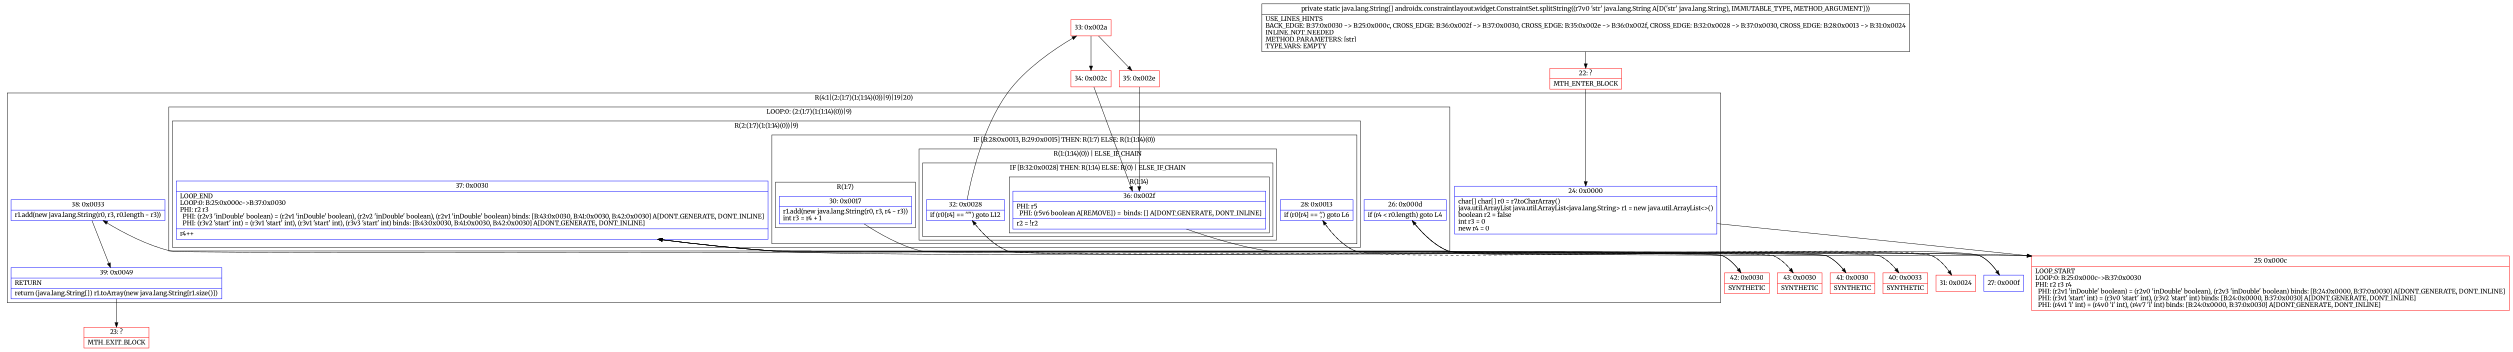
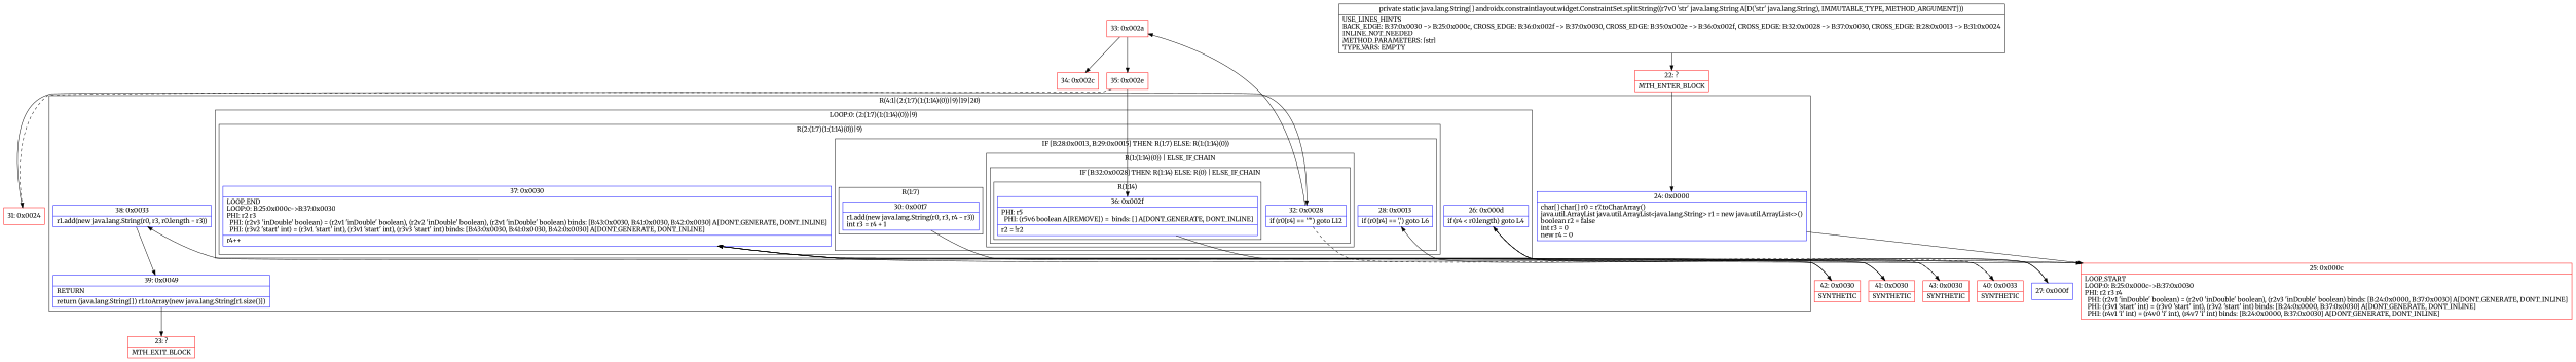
  digraph {
    fontname=Merriweather
    node [color=red fontname=Merriweather shape=record]
    edge [fontname=Merriweather]
    n1 [color=blue label="{30\:\ 0x0017|r1.add(new java.lang.String(r0, r3, r4 \- r3))\lint r3 = r4 + 1\l}"]
    n2 [color=blue label="{36\:\ 0x002f|PHI: r5 \l  PHI: (r5v6 boolean A[REMOVE]) =  binds: [] A[DONT_GENERATE, DONT_INLINE]\l|r2 = !r2\l}"]
    n3 [color=blue label="{32\:\ 0x0028|if (r0[r4] == '\"') goto L12\l}"]
    n4 [color=blue label="{28\:\ 0x0013|if (r0[r4] == ',') goto L6\l}"]
    n5 [color=blue label="{37\:\ 0x0030|LOOP_END\lLOOP:0: B:25:0x000c\-\>B:37:0x0030\lPHI: r2 r3 \l  PHI: (r2v3 'inDouble' boolean) = (r2v1 'inDouble' boolean), (r2v2 'inDouble' boolean), (r2v1 'inDouble' boolean) binds: [B:43:0x0030, B:41:0x0030, B:42:0x0030] A[DONT_GENERATE, DONT_INLINE]\l  PHI: (r3v2 'start' int) = (r3v1 'start' int), (r3v1 'start' int), (r3v3 'start' int) binds: [B:43:0x0030, B:41:0x0030, B:42:0x0030] A[DONT_GENERATE, DONT_INLINE]\l|r4++\l}"]
    n6 [color=blue label="{26\:\ 0x000d|if (r4 \< r0.length) goto L4\l}"]
    n7 [color=blue label="{24\:\ 0x0000|char[] char[] r0 = r7.toCharArray()\ljava.util.ArrayList java.util.ArrayList\<java.lang.String\> r1 = new java.util.ArrayList\<\>()\lboolean r2 = false\lint r3 = 0\lnew r4 = 0\l}"]
    n8 [color=blue label="{38\:\ 0x0033|r1.add(new java.lang.String(r0, r3, r0.length \- r3))\l}"]
    n9 [color=blue label="{39\:\ 0x0049|RETURN\l|return (java.lang.String[]) r1.toArray(new java.lang.String[r1.size()])\l}"]
    n10 [label="{42\:\ 0x0030|SYNTHETIC\l}"]
    n11 [label="{41\:\ 0x0030|SYNTHETIC\l}"]
    n12 [label="{33\:\ 0x002a}"]
    n13 [label="{43\:\ 0x0030|SYNTHETIC\l}"]
    n14 [label="{31\:\ 0x0024}"]
    n15 [label="{25\:\ 0x000c|LOOP_START\lLOOP:0: B:25:0x000c\-\>B:37:0x0030\lPHI: r2 r3 r4 \l  PHI: (r2v1 'inDouble' boolean) = (r2v0 'inDouble' boolean), (r2v3 'inDouble' boolean) binds: [B:24:0x0000, B:37:0x0030] A[DONT_GENERATE, DONT_INLINE]\l  PHI: (r3v1 'start' int) = (r3v0 'start' int), (r3v2 'start' int) binds: [B:24:0x0000, B:37:0x0030] A[DONT_GENERATE, DONT_INLINE]\l  PHI: (r4v1 'i' int) = (r4v0 'i' int), (r4v7 'i' int) binds: [B:24:0x0000, B:37:0x0030] A[DONT_GENERATE, DONT_INLINE]\l}"]
    n16 [color=blue label="{27\:\ 0x000f}"]
    n17 [label="{40\:\ 0x0033|SYNTHETIC\l}"]
    n18 [label="{23\:\ ?|MTH_EXIT_BLOCK\l}"]
    n19 [label="{34\:\ 0x002c}"]
    n20 [label="{35\:\ 0x002e}"]
    n21 [label="{22\:\ ?|MTH_ENTER_BLOCK\l}"]
    n22 [label="{private static java.lang.String[] androidx.constraintlayout.widget.ConstraintSet.splitString((r7v0 'str' java.lang.String A[D('str' java.lang.String), IMMUTABLE_TYPE, METHOD_ARGUMENT]))  | USE_LINES_HINTS\lBACK_EDGE: B:37:0x0030 \-\> B:25:0x000c, CROSS_EDGE: B:36:0x002f \-\> B:37:0x0030, CROSS_EDGE: B:35:0x002e \-\> B:36:0x002f, CROSS_EDGE: B:32:0x0028 \-\> B:37:0x0030, CROSS_EDGE: B:28:0x0013 \-\> B:31:0x0024\lINLINE_NOT_NEEDED\lMETHOD_PARAMETERS: [str]\lTYPE_VARS: EMPTY\l}" color=""]
    subgraph cluster_1 {
      label="R(4:1|(2:(1:7)(1:(1:14)(0))|9)|19|20)"
      n7
      n8
      n9
      subgraph cluster_2 {
        label="LOOP:0: (2:(1:7)(1:(1:14)(0))|9)"
        n6
        subgraph cluster_3 {
          label="R(2:(1:7)(1:(1:14)(0))|9)"
          n5
          subgraph cluster_4 {
            label="IF [B:28:0x0013, B:29:0x0015] THEN: R(1:7) ELSE: R(1:(1:14)(0))"
            n4
            subgraph cluster_5 {
              label="R(1:7)"
              n1
            }
            subgraph cluster_6 {
              label="R(1:(1:14)(0)) | ELSE_IF_CHAIN\l"
              subgraph cluster_7 {
                label="IF [B:32:0x0028] THEN: R(1:14) ELSE: R(0) | ELSE_IF_CHAIN\l"
                n3
                subgraph cluster_8 {
                  label="R(1:14)"
                  n2
                }
                subgraph cluster_9 {
                  label="R(0)"
                }
              }
            }
          }
        }
      }
    }
    n1 -> n10
    n2 -> n11
    n3 -> n12
    n3 -> n13 [style=dashed]
-   n4 -> n14 [style=dashed]
+   n20 -> n14 [style=dashed]
    n5 -> n15
    n6 -> n16
    n6 -> n17 [style=dashed]
    n7 -> n15
    n8 -> n9
    n9 -> n18
    n10 -> n5
    n11 -> n5
    n12 -> n19
    n12 -> n20
    n13 -> n5
    n14 -> n3
    n15 -> n6
    n16 -> n4
    n17 -> n8
-   n19 -> n2
    n20 -> n2
    n21 -> n7
    n22 -> n21
  }
